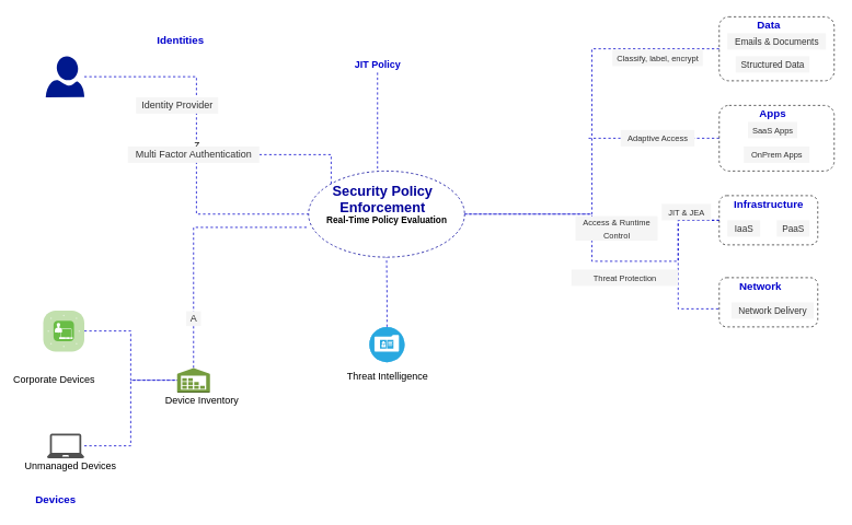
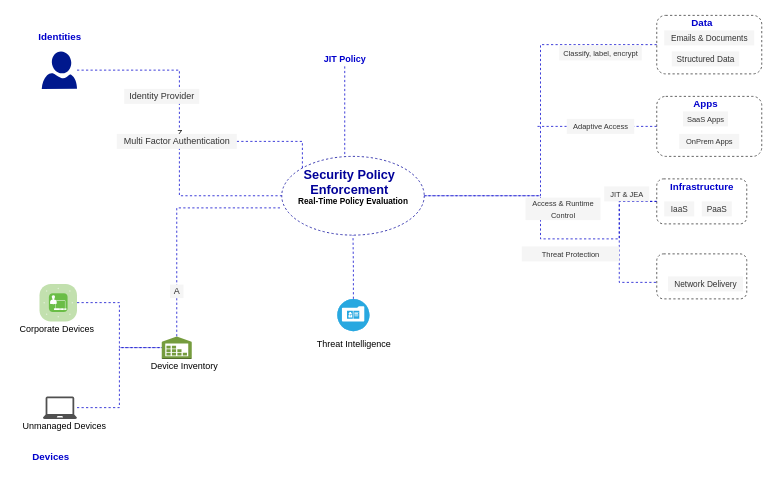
  <mxCell id="0" />
  <mxCell id="1" parent="0" />
  <mxCell id="2" value="Z" style="edgeStyle=orthogonalEdgeStyle;rounded=0;orthogonalLoop=1;jettySize=auto;html=1;entryX=0;entryY=0.5;entryDx=0;entryDy=0;dashed=1;strokeColor=#0000CC;endArrow=none;endFill=0;" edge="1" parent="1" source="3" target="5"><mxGeometry relative="1" as="geometry" /></mxCell>
  <mxCell id="3" value="" style="aspect=fixed;pointerEvents=1;shadow=0;dashed=0;html=1;strokeColor=none;labelPosition=center;verticalLabelPosition=bottom;verticalAlign=top;align=center;fillColor=#00188D;shape=mxgraph.azure.user" vertex="1" parent="1"><mxGeometry x="55" y="68" width="47" height="50" as="geometry" /></mxCell>
  <mxCell id="4" value="&lt;b&gt;&lt;font style=&quot;font-size: 11px&quot;&gt;Real-Time Policy Evaluation&lt;/font&gt;&lt;/b&gt;" style="text;html=1;resizable=0;autosize=1;align=center;verticalAlign=middle;points=[];fillColor=none;strokeColor=none;rounded=0;" vertex="1" parent="1"><mxGeometry x="390" y="258" width="160" height="20" as="geometry" /></mxCell>
  <mxCell id="5" value="" style="ellipse;whiteSpace=wrap;html=1;fillColor=none;dashed=1;strokeColor=#000099;strokeWidth=1;" vertex="1" parent="1"><mxGeometry x="375" y="208" width="190" height="105" as="geometry" /></mxCell>
  <mxCell id="6" value="&lt;b style=&quot;font-size: 17px&quot;&gt;&lt;font color=&quot;#000099&quot; style=&quot;font-size: 17px&quot;&gt;Security Policy &lt;br&gt;Enforcement&lt;br&gt;&lt;br&gt;&lt;/font&gt;&lt;/b&gt;" style="text;html=1;resizable=0;autosize=1;align=center;verticalAlign=middle;points=[];fillColor=none;strokeColor=none;rounded=0;" vertex="1" parent="1"><mxGeometry x="395" y="228" width="140" height="50" as="geometry" /></mxCell>
  <mxCell id="7" value="" style="shape=image;html=1;verticalAlign=top;verticalLabelPosition=bottom;labelBackgroundColor=#ffffff;imageAspect=0;aspect=fixed;image=https://cdn1.iconfinder.com/data/icons/funeral-7/64/calendar-time-date-organization-schedule-administration-calendars-time_and_date-interface-128.png;dashed=1;strokeColor=#000099;strokeWidth=1;fillColor=none;" vertex="1" parent="1"><mxGeometry x="435" y="20" width="48" height="48" as="geometry" /></mxCell>
  <mxCell id="8" style="edgeStyle=orthogonalEdgeStyle;rounded=0;orthogonalLoop=1;jettySize=auto;html=1;entryX=0.442;entryY=0;entryDx=0;entryDy=0;entryPerimeter=0;dashed=1;strokeColor=#0000CC;endArrow=none;endFill=0;" edge="1" parent="1" source="9" target="5"><mxGeometry relative="1" as="geometry" /></mxCell>
  <mxCell id="9" value="&lt;b&gt;&lt;font color=&quot;#0000cc&quot;&gt;JIT Policy&lt;/font&gt;&lt;/b&gt;" style="text;html=1;resizable=0;autosize=1;align=center;verticalAlign=middle;points=[];fillColor=none;strokeColor=none;rounded=0;dashed=1;" vertex="1" parent="1"><mxGeometry x="419" y="68" width="80" height="20" as="geometry" /></mxCell>
- <mxCell id="10" value="&lt;b&gt;&lt;font style=&quot;font-size: 13px&quot; color=&quot;#0000cc&quot;&gt;Identities&lt;/font&gt;&lt;/b&gt;" style="text;html=1;resizable=0;autosize=1;align=center;verticalAlign=middle;points=[];fillColor=none;strokeColor=none;rounded=0;dashed=1;" vertex="1" parent="1"><mxGeometry x="183.5" y="38" width="70" height="20" as="geometry" /></mxCell>
+ <mxCell id="10" value="&lt;b&gt;&lt;font style=&quot;font-size: 13px&quot; color=&quot;#0000cc&quot;&gt;Identities&lt;/font&gt;&lt;/b&gt;" style="text;html=1;resizable=0;autosize=1;align=center;verticalAlign=middle;points=[];fillColor=none;strokeColor=none;rounded=0;dashed=1;" vertex="1" parent="1"><mxGeometry x="43.5" y="38" width="70" height="20" as="geometry" /></mxCell>
  <mxCell id="11" value="Identity Provider" style="text;html=1;resizable=0;autosize=1;align=center;verticalAlign=middle;points=[];rounded=0;dashed=1;fillColor=#f5f5f5;fontColor=#333333;" vertex="1" parent="1"><mxGeometry x="165" y="118" width="100" height="20" as="geometry" /></mxCell>
  <mxCell id="12" style="edgeStyle=orthogonalEdgeStyle;rounded=0;orthogonalLoop=1;jettySize=auto;html=1;entryX=0;entryY=0;entryDx=0;entryDy=0;dashed=1;endArrow=none;endFill=0;strokeColor=#0000CC;" edge="1" parent="1" source="13" target="5"><mxGeometry relative="1" as="geometry" /></mxCell>
  <mxCell id="13" value="Multi Factor Authentication" style="text;html=1;resizable=0;autosize=1;align=center;verticalAlign=middle;points=[];rounded=0;dashed=1;fillColor=#f5f5f5;fontColor=#333333;" vertex="1" parent="1"><mxGeometry x="155" y="178" width="160" height="20" as="geometry" /></mxCell>
  <mxCell id="14" style="edgeStyle=orthogonalEdgeStyle;rounded=0;orthogonalLoop=1;jettySize=auto;html=1;entryX=0;entryY=0.5;entryDx=0;entryDy=0;entryPerimeter=0;dashed=1;endArrow=none;endFill=0;strokeColor=#0000CC;" edge="1" parent="1" source="15" target="17"><mxGeometry relative="1" as="geometry" /></mxCell>
  <mxCell id="15" value="" style="pointerEvents=1;shadow=0;dashed=0;html=1;strokeColor=none;fillColor=#505050;labelPosition=center;verticalLabelPosition=bottom;verticalAlign=top;outlineConnect=0;align=center;shape=mxgraph.office.devices.laptop;" vertex="1" parent="1"><mxGeometry x="56.5" y="528" width="45.5" height="30" as="geometry" /></mxCell>
  <mxCell id="16" style="edgeStyle=orthogonalEdgeStyle;rounded=0;orthogonalLoop=1;jettySize=auto;html=1;entryX=-0.004;entryY=0.654;entryDx=0;entryDy=0;entryPerimeter=0;dashed=1;endArrow=none;endFill=0;strokeColor=#0000CC;" edge="1" parent="1" source="17" target="5"><mxGeometry relative="1" as="geometry"><Array as="points"><mxPoint x="235" y="277" /></Array></mxGeometry></mxCell>
  <mxCell id="17" value="" style="outlineConnect=0;dashed=0;verticalLabelPosition=bottom;verticalAlign=top;align=center;html=1;shape=mxgraph.aws3.inventory;fillColor=#759C3E;gradientColor=none;strokeColor=#000099;strokeWidth=1;" vertex="1" parent="1"><mxGeometry x="215" y="448" width="40" height="30" as="geometry" /></mxCell>
  <mxCell id="18" style="edgeStyle=orthogonalEdgeStyle;rounded=0;orthogonalLoop=1;jettySize=auto;html=1;entryX=0;entryY=0.5;entryDx=0;entryDy=0;entryPerimeter=0;dashed=1;strokeColor=#0000CC;endArrow=none;endFill=0;" edge="1" parent="1" source="19" target="17"><mxGeometry relative="1" as="geometry" /></mxCell>
  <mxCell id="19" value="" style="verticalLabelPosition=bottom;html=1;fillColor=#6ABD46;strokeColor=#ffffff;verticalAlign=top;align=center;points=[[0.085,0.085,0],[0.915,0.085,0],[0.915,0.915,0],[0.085,0.915,0],[0.25,0,0],[0.5,0,0],[0.75,0,0],[1,0.25,0],[1,0.5,0],[1,0.75,0],[0.75,1,0],[0.5,1,0],[0.25,1,0],[0,0.75,0],[0,0.5,0],[0,0.25,0]];pointerEvents=1;shape=mxgraph.cisco_safe.compositeIcon;bgIcon=mxgraph.cisco_safe.architecture.generic_appliance;resIcon=mxgraph.cisco_safe.architecture.corporate_device1;dashed=1;" vertex="1" parent="1"><mxGeometry x="52" y="378" width="50" height="50" as="geometry" /></mxCell>
- <mxCell id="20" value="Corporate Devices" style="text;html=1;resizable=0;autosize=1;align=center;verticalAlign=middle;points=[];fillColor=none;strokeColor=none;rounded=0;dashed=1;" vertex="1" parent="1"><mxGeometry x="10" y="453" width="110" height="20" as="geometry" /></mxCell>
+ <mxCell id="20" value="Corporate Devices" style="text;html=1;resizable=0;autosize=1;align=center;verticalAlign=middle;points=[];fillColor=none;strokeColor=none;rounded=0;dashed=1;" vertex="1" parent="1"><mxGeometry x="20" y="428" width="110" height="20" as="geometry" /></mxCell>
  <mxCell id="21" value="Unmanaged Devices" style="text;html=1;resizable=0;autosize=1;align=center;verticalAlign=middle;points=[];fillColor=none;strokeColor=none;rounded=0;dashed=1;" vertex="1" parent="1"><mxGeometry x="20" y="558" width="130" height="20" as="geometry" /></mxCell>
  <mxCell id="22" value="Device Inventory" style="text;html=1;resizable=0;autosize=1;align=center;verticalAlign=middle;points=[];fillColor=none;strokeColor=none;rounded=0;dashed=1;" vertex="1" parent="1"><mxGeometry x="195" y="478" width="100" height="20" as="geometry" /></mxCell>
  <mxCell id="23" value="A" style="text;html=1;resizable=0;autosize=1;align=center;verticalAlign=middle;points=[];rounded=0;dashed=1;fillColor=#f5f5f5;fontColor=#333333;" vertex="1" parent="1"><mxGeometry x="226" y="379" width="18" height="18" as="geometry" /></mxCell>
  <mxCell id="24" style="edgeStyle=orthogonalEdgeStyle;rounded=0;orthogonalLoop=1;jettySize=auto;html=1;dashed=1;endArrow=none;endFill=0;strokeColor=#0000CC;" edge="1" parent="1" source="25" target="5"><mxGeometry relative="1" as="geometry" /></mxCell>
  <mxCell id="25" value="" style="fillColor=#28A8E0;verticalLabelPosition=bottom;html=1;strokeColor=#ffffff;verticalAlign=top;align=center;points=[[0.145,0.145,0],[0.5,0,0],[0.855,0.145,0],[1,0.5,0],[0.855,0.855,0],[0.5,1,0],[0.145,0.855,0],[0,0.5,0]];pointerEvents=1;shape=mxgraph.cisco_safe.compositeIcon;bgIcon=ellipse;resIcon=mxgraph.cisco_safe.capability.threat_intelligence;dashed=1;" vertex="1" parent="1"><mxGeometry x="449" y="398" width="43" height="43" as="geometry" /></mxCell>
  <mxCell id="26" value="Threat Intelligence" style="text;html=1;resizable=0;autosize=1;align=center;verticalAlign=middle;points=[];fillColor=none;strokeColor=none;rounded=0;dashed=1;" vertex="1" parent="1"><mxGeometry x="415.5" y="448" width="110" height="20" as="geometry" /></mxCell>
  <mxCell id="27" style="edgeStyle=orthogonalEdgeStyle;rounded=0;orthogonalLoop=1;jettySize=auto;html=1;entryX=1;entryY=0.5;entryDx=0;entryDy=0;dashed=1;endArrow=none;endFill=0;strokeColor=#0000CC;" edge="1" parent="1" source="28" target="5"><mxGeometry relative="1" as="geometry" /></mxCell>
  <mxCell id="28" value="" style="rounded=1;whiteSpace=wrap;html=1;dashed=1;strokeWidth=1;fillColor=none;strokeColor=#333333;" vertex="1" parent="1"><mxGeometry x="875" y="20" width="140" height="78" as="geometry" /></mxCell>
  <mxCell id="29" value="&lt;b&gt;&lt;font color=&quot;#0000cc&quot; style=&quot;font-size: 13px&quot;&gt;Devices&lt;/font&gt;&lt;/b&gt;" style="text;html=1;resizable=0;autosize=1;align=center;verticalAlign=middle;points=[];fillColor=none;strokeColor=none;rounded=0;dashed=1;" vertex="1" parent="1"><mxGeometry x="37" y="598" width="60" height="20" as="geometry" /></mxCell>
  <mxCell id="30" value="&lt;b&gt;&lt;font style=&quot;font-size: 13px&quot; color=&quot;#0000cc&quot;&gt;Data&lt;/font&gt;&lt;/b&gt;" style="text;html=1;resizable=0;autosize=1;align=center;verticalAlign=middle;points=[];fillColor=none;strokeColor=none;rounded=0;dashed=1;" vertex="1" parent="1"><mxGeometry x="915" y="20" width="40" height="20" as="geometry" /></mxCell>
  <mxCell id="31" style="edgeStyle=orthogonalEdgeStyle;rounded=0;orthogonalLoop=1;jettySize=auto;html=1;dashed=1;endArrow=none;endFill=0;strokeColor=#0000CC;" edge="1" parent="1" source="32"><mxGeometry relative="1" as="geometry"><mxPoint x="715" y="168" as="targetPoint" /></mxGeometry></mxCell>
  <mxCell id="32" value="" style="rounded=1;whiteSpace=wrap;html=1;dashed=1;strokeWidth=1;fillColor=none;strokeColor=#333333;" vertex="1" parent="1"><mxGeometry x="875" y="128" width="140" height="80" as="geometry" /></mxCell>
  <mxCell id="33" style="edgeStyle=orthogonalEdgeStyle;rounded=0;orthogonalLoop=1;jettySize=auto;html=1;entryX=0;entryY=0.633;entryDx=0;entryDy=0;entryPerimeter=0;dashed=1;endArrow=none;endFill=0;strokeColor=#0000CC;" edge="1" parent="1" source="35" target="36"><mxGeometry relative="1" as="geometry"><Array as="points"><mxPoint x="825" y="268" /><mxPoint x="825" y="376" /></Array></mxGeometry></mxCell>
  <mxCell id="34" style="edgeStyle=orthogonalEdgeStyle;rounded=0;orthogonalLoop=1;jettySize=auto;html=1;entryX=1;entryY=0.5;entryDx=0;entryDy=0;dashed=1;endArrow=none;endFill=0;strokeColor=#0000CC;" edge="1" parent="1" source="35" target="5"><mxGeometry relative="1" as="geometry"><Array as="points"><mxPoint x="825" y="268" /><mxPoint x="825" y="318" /><mxPoint x="720" y="318" /><mxPoint x="720" y="261" /></Array></mxGeometry></mxCell>
  <mxCell id="35" value="" style="rounded=1;whiteSpace=wrap;html=1;dashed=1;strokeWidth=1;fillColor=none;strokeColor=#333333;" vertex="1" parent="1"><mxGeometry x="875" y="238" width="120" height="60" as="geometry" /></mxCell>
  <mxCell id="36" value="" style="rounded=1;whiteSpace=wrap;html=1;dashed=1;strokeWidth=1;fillColor=none;strokeColor=#333333;" vertex="1" parent="1"><mxGeometry x="875" y="338" width="120" height="60" as="geometry" /></mxCell>
  <mxCell id="37" value="&lt;b&gt;&lt;font color=&quot;#0000cc&quot; style=&quot;font-size: 13px&quot;&gt;Apps&lt;/font&gt;&lt;/b&gt;" style="text;html=1;resizable=0;autosize=1;align=center;verticalAlign=middle;points=[];fillColor=none;strokeColor=none;rounded=0;dashed=1;" vertex="1" parent="1"><mxGeometry x="915" y="128" width="50" height="20" as="geometry" /></mxCell>
- <mxCell id="38" value="&lt;b&gt;&lt;font color=&quot;#0000cc&quot; style=&quot;font-size: 13px&quot;&gt;Network&lt;/font&gt;&lt;/b&gt;" style="text;html=1;resizable=0;autosize=1;align=center;verticalAlign=middle;points=[];fillColor=none;strokeColor=none;rounded=0;dashed=1;" vertex="1" parent="1"><mxGeometry x="890" y="338" width="70" height="20" as="geometry" /></mxCell>
  <mxCell id="39" value="&lt;b&gt;&lt;font color=&quot;#0000cc&quot; style=&quot;font-size: 13px&quot;&gt;Infrastructure&lt;/font&gt;&lt;/b&gt;" style="text;html=1;resizable=0;autosize=1;align=center;verticalAlign=middle;points=[];fillColor=none;strokeColor=none;rounded=0;dashed=1;" vertex="1" parent="1"><mxGeometry x="885" y="238" width="100" height="20" as="geometry" /></mxCell>
  <mxCell id="40" value="&lt;font style=&quot;font-size: 10px&quot;&gt;JIT &amp;amp; JEA&lt;/font&gt;" style="text;html=1;resizable=0;autosize=1;align=center;verticalAlign=middle;points=[];rounded=0;dashed=1;fillColor=#f5f5f5;fontColor=#333333;" vertex="1" parent="1"><mxGeometry x="805" y="248" width="60" height="20" as="geometry" /></mxCell>
  <mxCell id="41" value="&lt;font style=&quot;font-size: 11px&quot;&gt;IaaS&lt;/font&gt;" style="text;html=1;resizable=0;autosize=1;align=center;verticalAlign=middle;points=[];rounded=0;dashed=1;fillColor=#f5f5f5;fontColor=#333333;" vertex="1" parent="1"><mxGeometry x="885" y="268" width="40" height="20" as="geometry" /></mxCell>
  <mxCell id="42" value="&lt;font style=&quot;font-size: 10px&quot;&gt;SaaS Apps&lt;/font&gt;" style="text;html=1;resizable=0;autosize=1;align=center;verticalAlign=middle;points=[];rounded=0;dashed=1;fillColor=#f5f5f5;fontColor=#333333;" vertex="1" parent="1"><mxGeometry x="910" y="148" width="60" height="20" as="geometry" /></mxCell>
  <mxCell id="43" value="&lt;font style=&quot;font-size: 11px&quot;&gt;Structured Data&lt;/font&gt;" style="text;html=1;resizable=0;autosize=1;align=center;verticalAlign=middle;points=[];rounded=0;dashed=1;fillColor=#f5f5f5;fontColor=#333333;" vertex="1" parent="1"><mxGeometry x="895" y="68" width="90" height="20" as="geometry" /></mxCell>
  <mxCell id="44" value="&lt;font style=&quot;font-size: 11px&quot;&gt;Emails &amp;amp; Documents&lt;/font&gt;" style="text;html=1;resizable=0;autosize=1;align=center;verticalAlign=middle;points=[];rounded=0;dashed=1;fillColor=#f5f5f5;fontColor=#333333;" vertex="1" parent="1"><mxGeometry x="885" y="40" width="120" height="20" as="geometry" /></mxCell>
  <mxCell id="45" value="&lt;font style=&quot;font-size: 10px&quot;&gt;OnPrem Apps&lt;/font&gt;" style="text;html=1;resizable=0;autosize=1;align=center;verticalAlign=middle;points=[];rounded=0;dashed=1;fillColor=#f5f5f5;fontColor=#333333;" vertex="1" parent="1"><mxGeometry x="905" y="178" width="80" height="20" as="geometry" /></mxCell>
  <mxCell id="46" value="&lt;font style=&quot;font-size: 11px&quot;&gt;Network Delivery&lt;/font&gt;" style="text;html=1;resizable=0;autosize=1;align=center;verticalAlign=middle;points=[];rounded=0;dashed=1;fillColor=#f5f5f5;fontColor=#333333;" vertex="1" parent="1"><mxGeometry x="890" y="368" width="100" height="20" as="geometry" /></mxCell>
- <mxCell id="47" value="&lt;font style=&quot;font-size: 11px&quot;&gt;PaaS&lt;/font&gt;" style="text;html=1;resizable=0;autosize=1;align=center;verticalAlign=middle;points=[];rounded=0;dashed=1;fillColor=#f5f5f5;fontColor=#333333;" vertex="1" parent="1"><mxGeometry x="945" y="268" width="40" height="20" as="geometry" /></mxCell>
+ <mxCell id="47" value="&lt;font style=&quot;font-size: 11px&quot;&gt;PaaS&lt;/font&gt;" style="text;html=1;resizable=0;autosize=1;align=center;verticalAlign=middle;points=[];rounded=0;dashed=1;fillColor=#f5f5f5;fontColor=#333333;" vertex="1" parent="1"><mxGeometry x="935" y="268" width="40" height="20" as="geometry" /></mxCell>
  <mxCell id="48" value="&lt;font style=&quot;font-size: 10px&quot;&gt;Classify, label, encrypt&lt;/font&gt;" style="text;html=1;resizable=0;autosize=1;align=center;verticalAlign=middle;points=[];rounded=0;dashed=1;fillColor=#f5f5f5;fontColor=#333333;" vertex="1" parent="1"><mxGeometry x="745" y="60" width="110" height="20" as="geometry" /></mxCell>
  <mxCell id="49" value="&lt;font style=&quot;font-size: 10px&quot;&gt;Adaptive Access&lt;/font&gt;" style="text;html=1;resizable=0;autosize=1;align=center;verticalAlign=middle;points=[];rounded=0;dashed=1;fillColor=#f5f5f5;fontColor=#333333;" vertex="1" parent="1"><mxGeometry x="755" y="158" width="90" height="20" as="geometry" /></mxCell>
  <mxCell id="50" value="&lt;font style=&quot;font-size: 10px&quot;&gt;Threat Protection&lt;/font&gt;" style="text;html=1;resizable=0;autosize=1;align=center;verticalAlign=middle;points=[];rounded=0;dashed=1;fillColor=#f5f5f5;fontColor=#333333;" vertex="1" parent="1"><mxGeometry x="695" y="328" width="130" height="20" as="geometry" /></mxCell>
  <mxCell id="51" value="&lt;font style=&quot;font-size: 10px&quot;&gt;Access &amp;amp; Runtime&lt;br&gt;Control&lt;/font&gt;" style="text;html=1;resizable=0;autosize=1;align=center;verticalAlign=middle;points=[];rounded=0;dashed=1;fillColor=#f5f5f5;fontColor=#333333;" vertex="1" parent="1"><mxGeometry x="700" y="263" width="100" height="30" as="geometry" /></mxCell>
